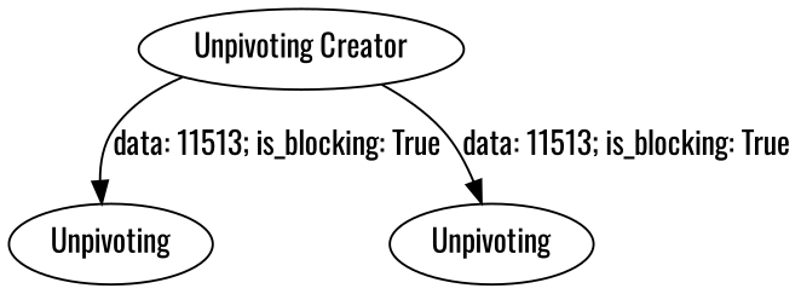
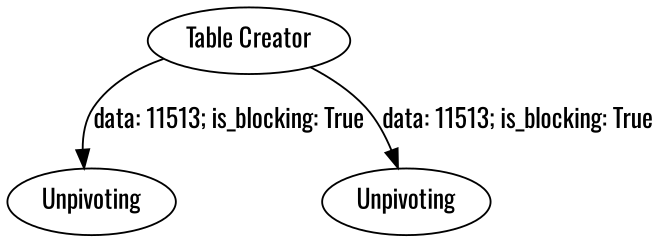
  digraph {
    rankdir=TB
    fontname=Oswald
    node [fontname=Oswald]
    edge [fontname=Oswald]
-   n1 [label="Unpivoting Creator"]
+   n1 [label="Table Creator"]
    n2 [label=Unpivoting]
    n3 [label=Unpivoting]
    n1 -> n2 [label="data: 11513; is_blocking: True"]
    n1 -> n3 [label="data: 11513; is_blocking: True"]
  }
